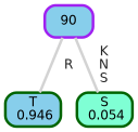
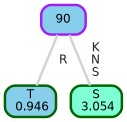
  graph {
    ranksep="0 equally"
    splines=straight
    node [color=darkgreen fillcolor=skyblue fontcolor=black fontname=helvetica penwidth=3 shape=box style="filled, rounded"]
    edge [color=lightgray fontcolor=grey14 fontname=helvetica fontweight=bold penwidth=3]
    n1 [label="T\n 0.946"]
    n2 [color=purple label=90]
-   n3 [fillcolor=aquamarine label="S\n 0.054"]
+   n3 [fillcolor=aquamarine label="S\n 3.054"]
    subgraph sub_1 {
      rank=same
    }
    n2 -- n1 [label=" R"]
    n2 -- n3 [label=" K\n N\n S"]
  }
